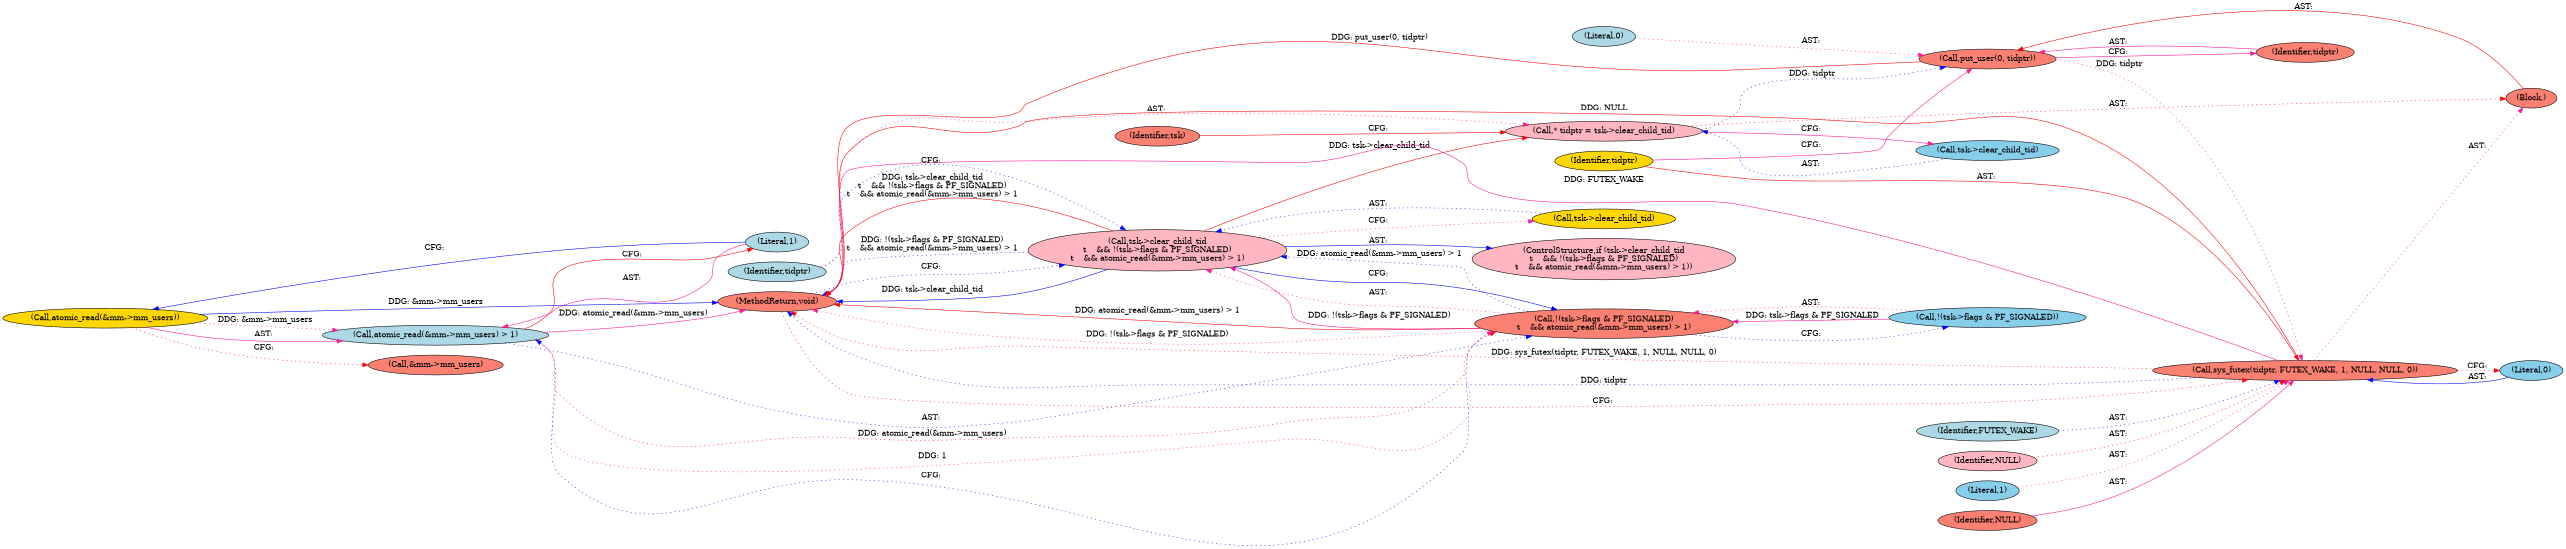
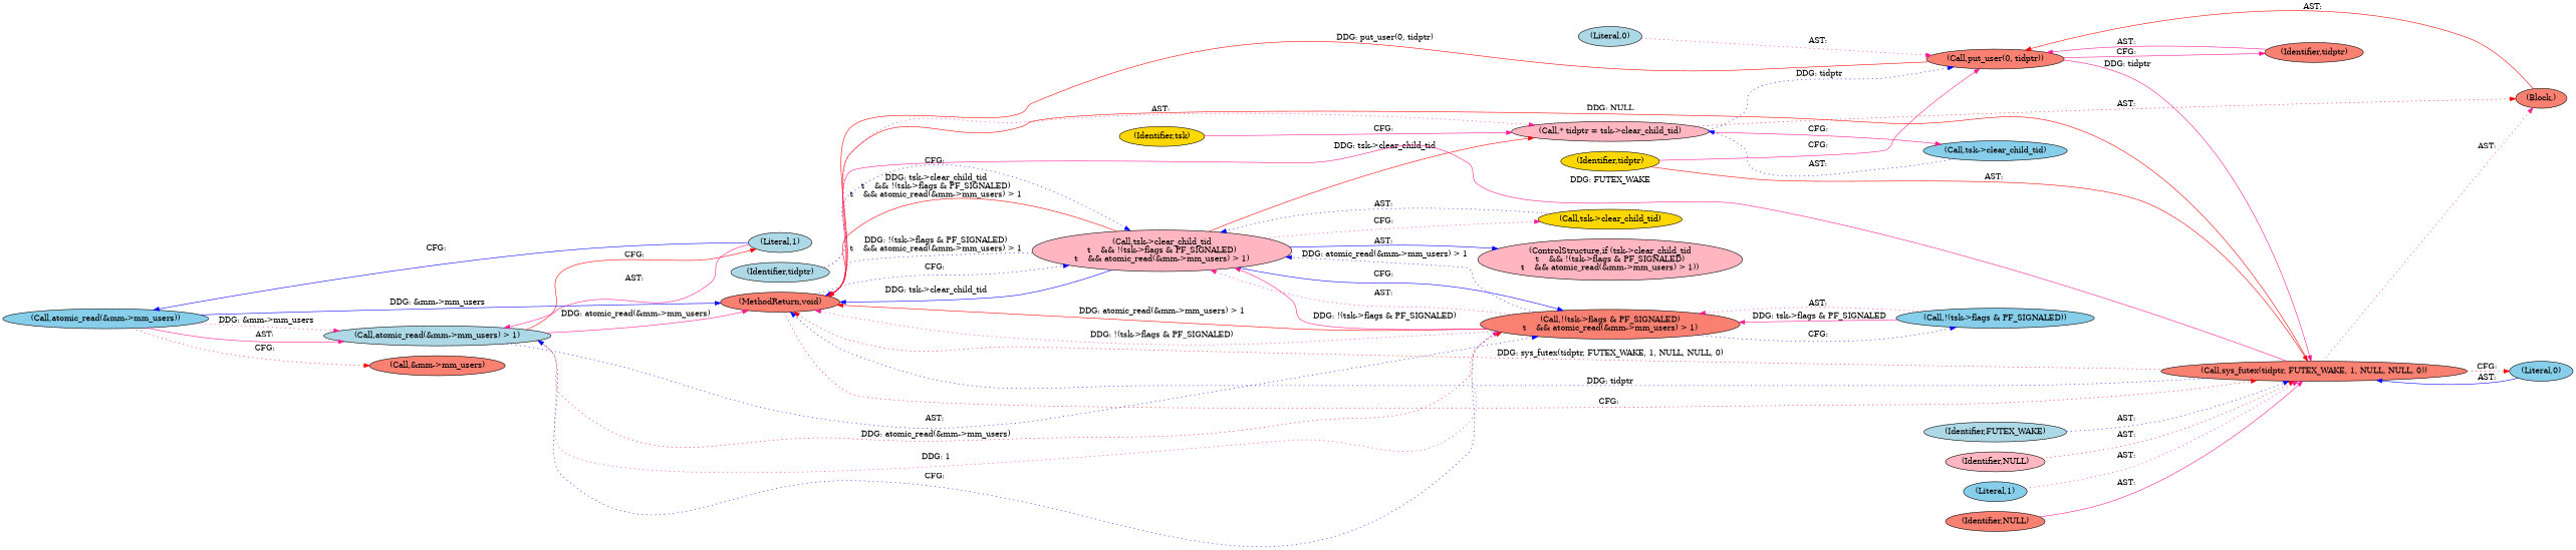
  digraph {
    rankdir=LR
    node [fillcolor=salmon style=filled]
    edge [color=deeppink style=dotted]
-   n1 [fillcolor=gold label="(Call,atomic_read(&mm->mm_users))"]
+   n1 [fillcolor=skyblue label="(Call,atomic_read(&mm->mm_users))"]
    n2 [fillcolor=lightblue label="(Call,atomic_read(&mm->mm_users) > 1)"]
    n3 [label="(Call,&mm->mm_users)"]
    n4 [label="(MethodReturn,void)"]
    n5 [label="(Call,!(tsk->flags & PF_SIGNALED)\n\t    && atomic_read(&mm->mm_users) > 1)"]
    n6 [fillcolor=lightblue label="(Literal,1)"]
    n7 [fillcolor=lightpink label="(Call,tsk->clear_child_tid\n\t    && !(tsk->flags & PF_SIGNALED)\n\t    && atomic_read(&mm->mm_users) > 1)"]
    n8 [label="(Call,sys_futex(tidptr, FUTEX_WAKE, 1, NULL, NULL, 0))"]
    n9 [fillcolor=skyblue label="(Call,!(tsk->flags & PF_SIGNALED))"]
    n10 [fillcolor=lightpink label="(Call,* tidptr = tsk->clear_child_tid)"]
    n11 [fillcolor=lightpink label="(ControlStructure,if (tsk->clear_child_tid\n\t    && !(tsk->flags & PF_SIGNALED)\n\t    && atomic_read(&mm->mm_users) > 1))"]
    n12 [fillcolor=gold label="(Call,tsk->clear_child_tid)"]
    n13 [label="(Call,put_user(0, tidptr))"]
    n14 [label="(Block,)"]
    n15 [fillcolor=skyblue label="(Call,tsk->clear_child_tid)"]
    n16 [label="(Identifier,tidptr)"]
    n17 [fillcolor=skyblue label="(Literal,0)"]
    n18 [fillcolor=gold label="(Identifier,tidptr)"]
    n19 [fillcolor=lightblue label="(Identifier,tidptr)"]
    n20 [fillcolor=lightblue label="(Literal,0)"]
    n21 [fillcolor=lightblue label="(Identifier,FUTEX_WAKE)"]
-   n22 [label="(Identifier,tsk)"]
+   n22 [fillcolor=gold label="(Identifier,tsk)"]
    n23 [fillcolor=lightpink label="(Identifier,NULL)"]
    n24 [fillcolor=skyblue label="(Literal,1)"]
    n25 [label="(Identifier,NULL)"]
    n1 -> n2 [label="AST: " style=solid]
    n1 -> n2 [label="DDG: &mm->mm_users"]
    n1 -> n3 [color=red label="CFG: "]
    n1 -> n4 [color=blue label="DDG: &mm->mm_users" style=solid]
    n2 -> n4 [label="DDG: atomic_read(&mm->mm_users)" style=solid]
    n2 -> n5 [color=blue label="AST: "]
    n2 -> n5 [color=red label="DDG: atomic_read(&mm->mm_users)"]
    n2 -> n5 [label="DDG: 1"]
    n2 -> n6 [color=red label="CFG: " style=solid]
    n4 -> n7 [color=blue label="CFG: "]
    n4 -> n8 [color=red label="CFG: "]
    n5 -> n2 [color=blue label="CFG: "]
    n5 -> n4 [color=red label="DDG: atomic_read(&mm->mm_users) > 1" style=solid]
    n5 -> n4 [label="DDG: !(tsk->flags & PF_SIGNALED)"]
    n5 -> n7 [label="AST: "]
    n5 -> n7 [label="DDG: !(tsk->flags & PF_SIGNALED)" style=solid]
    n5 -> n7 [color=blue label="DDG: atomic_read(&mm->mm_users) > 1"]
    n5 -> n9 [color=blue label="CFG: "]
    n6 -> n1 [color=blue label="CFG: " style=solid]
    n6 -> n2 [label="AST: " style=solid]
    n7 -> n4 [color=blue label="DDG: tsk->clear_child_tid" style=solid]
    n7 -> n4 [color=red label="DDG: tsk->clear_child_tid\n\t    && !(tsk->flags & PF_SIGNALED)\n\t    && atomic_read(&mm->mm_users) > 1" style=solid]
    n7 -> n4 [color=blue label="DDG: !(tsk->flags & PF_SIGNALED)\n\t    && atomic_read(&mm->mm_users) > 1"]
    n7 -> n5 [color=blue label="CFG: " style=solid]
    n7 -> n10 [color=red label="DDG: tsk->clear_child_tid" style=solid]
    n7 -> n11 [color=blue label="AST: " style=solid]
    n7 -> n12 [label="CFG: "]
    n8 -> n4 [color=red label="DDG: NULL" style=solid]
    n8 -> n4 [label="DDG: FUTEX_WAKE" style=solid]
    n8 -> n4 [color=red label="DDG: sys_futex(tidptr, FUTEX_WAKE, 1, NULL, NULL, 0)"]
    n8 -> n4 [color=blue label="DDG: tidptr"]
    n8 -> n14 [label="AST: "]
    n8 -> n17 [color=red label="CFG: "]
    n9 -> n5 [label="AST: "]
    n9 -> n5 [label="DDG: tsk->flags & PF_SIGNALED" style=solid]
    n10 -> n13 [color=blue label="DDG: tidptr"]
    n10 -> n14 [color=red label="AST: "]
    n10 -> n15 [label="CFG: " style=solid]
    n12 -> n7 [color=blue label="AST: "]
    n13 -> n4 [color=red label="DDG: put_user(0, tidptr)" style=solid]
-   n13 -> n8 [label="DDG: tidptr"]
+   n13 -> n8 [label="DDG: tidptr" style=solid]
    n13 -> n16 [label="CFG: " style=solid]
    n14 -> n13 [color=red label="AST: " style=solid]
    n15 -> n10 [color=blue label="AST: "]
    n16 -> n13 [label="AST: " style=solid]
    n17 -> n8 [color=blue label="AST: " style=solid]
    n18 -> n8 [color=red label="AST: " style=solid]
    n18 -> n13 [label="CFG: " style=solid]
    n19 -> n7 [color=blue label="CFG: "]
    n19 -> n10 [label="AST: "]
    n20 -> n13 [label="AST: "]
    n21 -> n8 [color=blue label="AST: "]
-   n22 -> n10 [color=red label="CFG: " style=solid]
+   n22 -> n10 [label="CFG: " style=solid]
    n23 -> n8 [color=red label="AST: "]
    n24 -> n8 [label="AST: "]
    n25 -> n8 [label="AST: " style=solid]
  }
